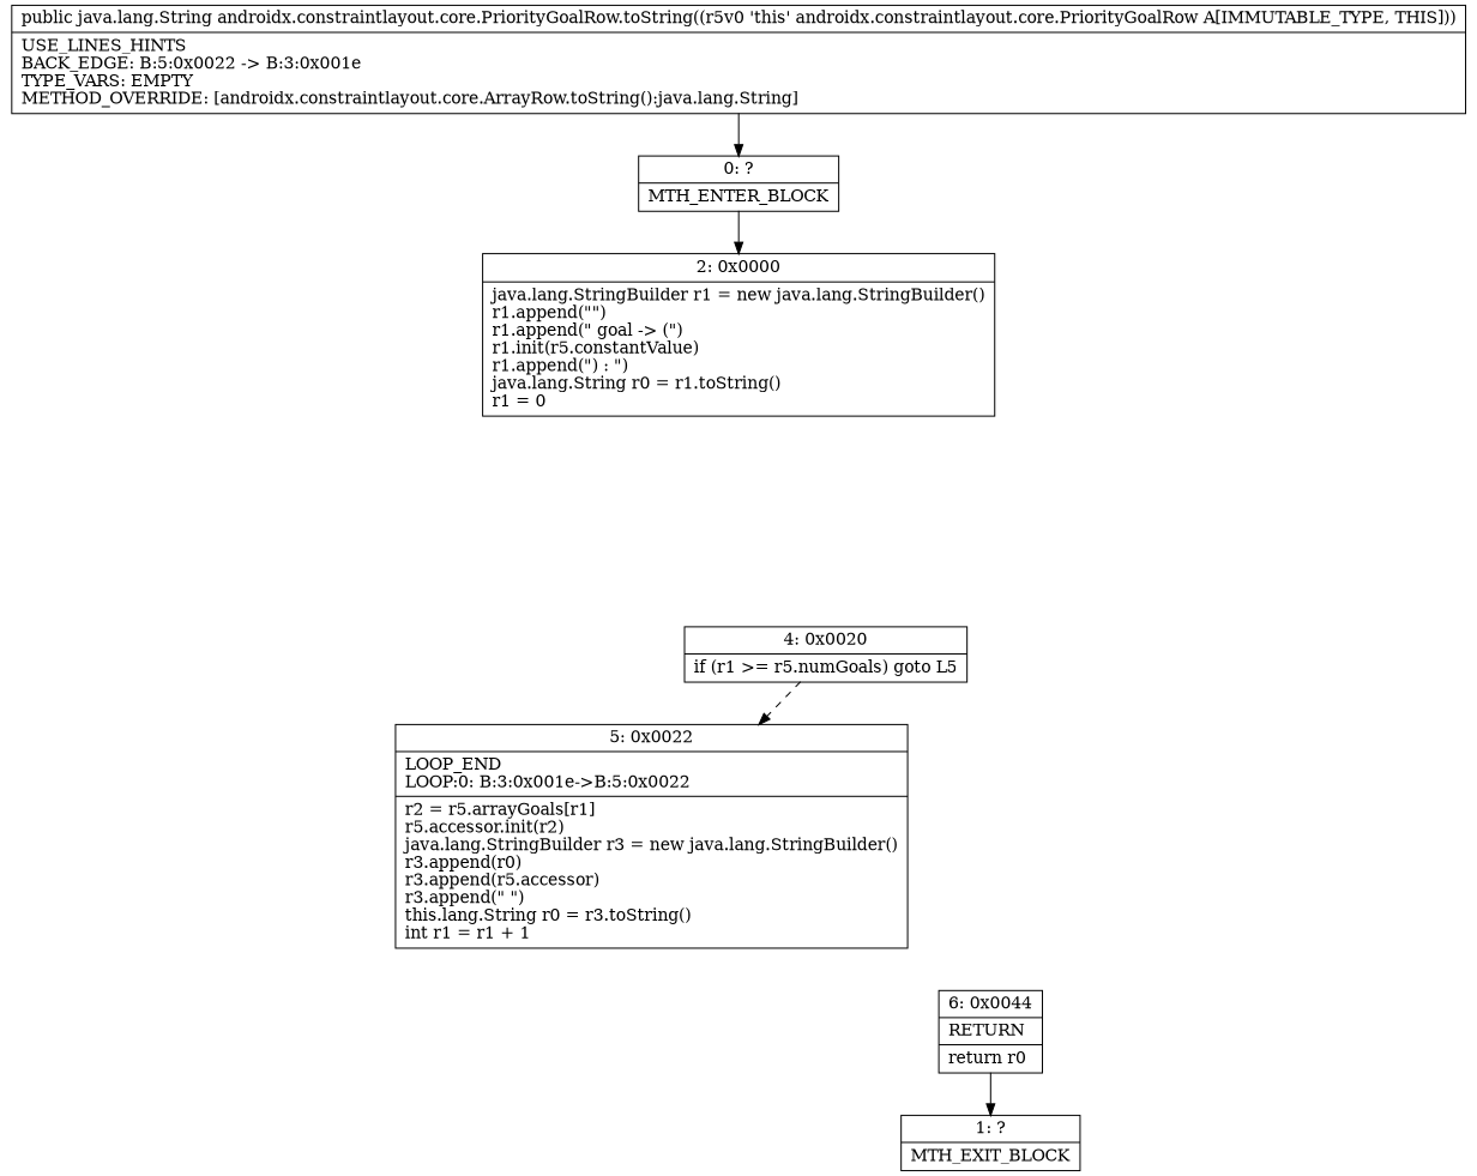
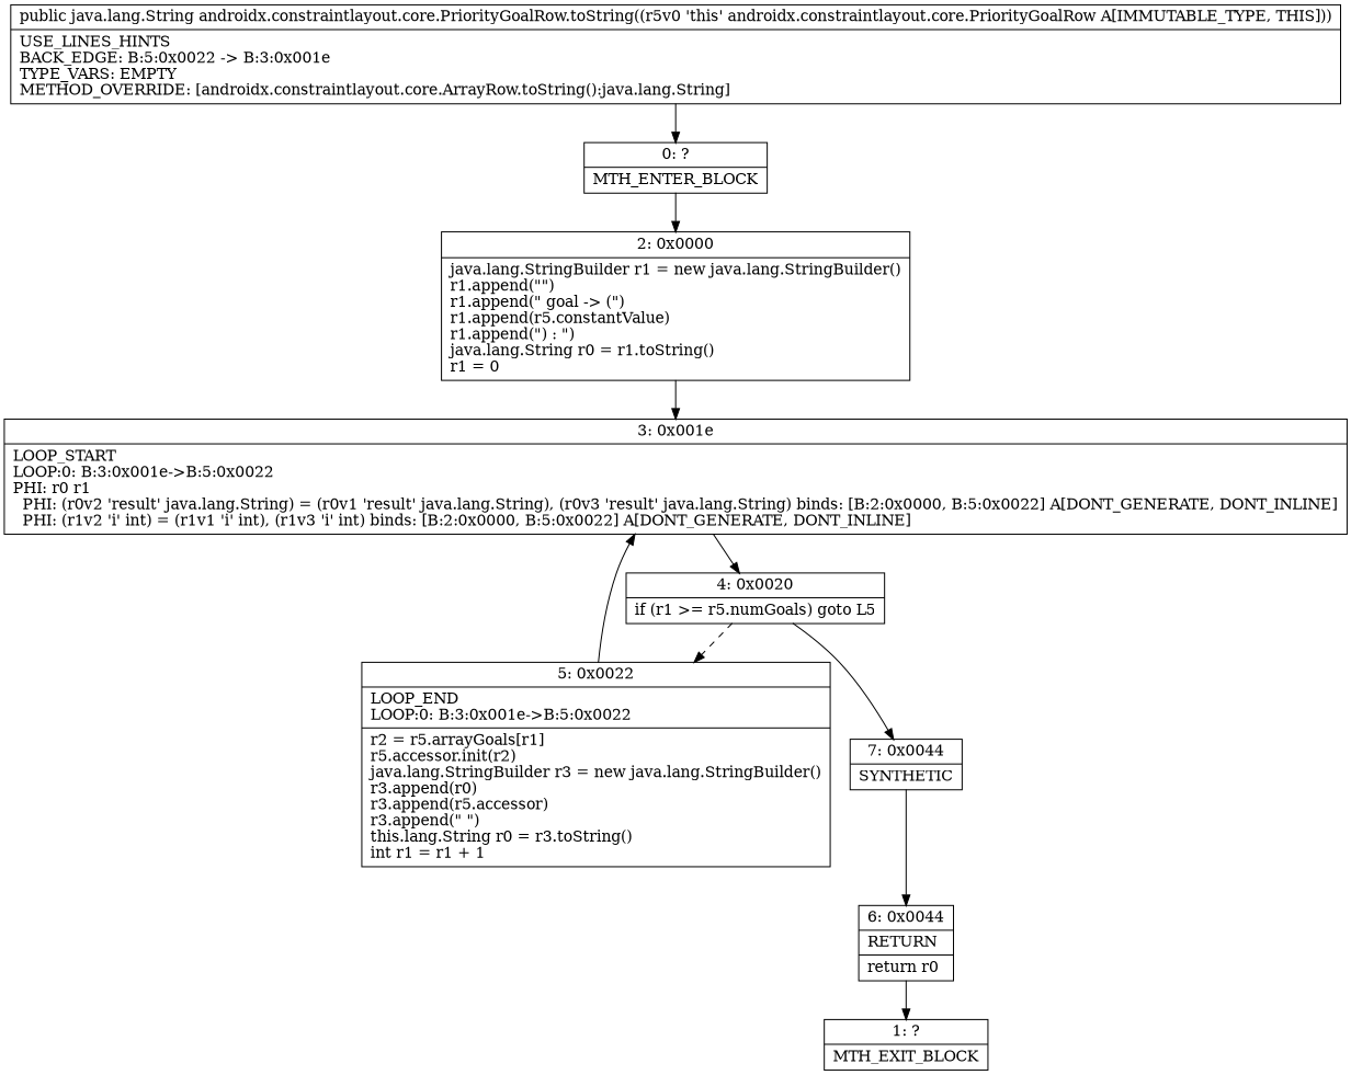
  digraph {
    node [shape=record]
    n1 [label="{0\:\ ?|MTH_ENTER_BLOCK\l}"]
-   n2 [label="{2\:\ 0x0000|java.lang.StringBuilder r1 = new java.lang.StringBuilder()\lr1.append(\"\")\lr1.append(\" goal \-\> (\")\lr1.init(r5.constantValue)\lr1.append(\") : \")\ljava.lang.String r0 = r1.toString()\lr1 = 0\l}"]
+   n2 [label="{2\:\ 0x0000|java.lang.StringBuilder r1 = new java.lang.StringBuilder()\lr1.append(\"\")\lr1.append(\" goal \-\> (\")\lr1.append(r5.constantValue)\lr1.append(\") : \")\ljava.lang.String r0 = r1.toString()\lr1 = 0\l}"]
+   n3 [label="{3\:\ 0x001e|LOOP_START\lLOOP:0: B:3:0x001e\-\>B:5:0x0022\lPHI: r0 r1 \l  PHI: (r0v2 'result' java.lang.String) = (r0v1 'result' java.lang.String), (r0v3 'result' java.lang.String) binds: [B:2:0x0000, B:5:0x0022] A[DONT_GENERATE, DONT_INLINE]\l  PHI: (r1v2 'i' int) = (r1v1 'i' int), (r1v3 'i' int) binds: [B:2:0x0000, B:5:0x0022] A[DONT_GENERATE, DONT_INLINE]\l}"]
    n4 [label="{4\:\ 0x0020|if (r1 \>= r5.numGoals) goto L5\l}"]
    n5 [label="{5\:\ 0x0022|LOOP_END\lLOOP:0: B:3:0x001e\-\>B:5:0x0022\l|r2 = r5.arrayGoals[r1]\lr5.accessor.init(r2)\ljava.lang.StringBuilder r3 = new java.lang.StringBuilder()\lr3.append(r0)\lr3.append(r5.accessor)\lr3.append(\" \")\lthis.lang.String r0 = r3.toString()\lint r1 = r1 + 1\l}"]
+   n6 [label="{7\:\ 0x0044|SYNTHETIC\l}"]
    n7 [label="{6\:\ 0x0044|RETURN\l|return r0\l}"]
    n8 [label="{1\:\ ?|MTH_EXIT_BLOCK\l}"]
    n9 [label="{public java.lang.String androidx.constraintlayout.core.PriorityGoalRow.toString((r5v0 'this' androidx.constraintlayout.core.PriorityGoalRow A[IMMUTABLE_TYPE, THIS]))  | USE_LINES_HINTS\lBACK_EDGE: B:5:0x0022 \-\> B:3:0x001e\lTYPE_VARS: EMPTY\lMETHOD_OVERRIDE: [androidx.constraintlayout.core.ArrayRow.toString():java.lang.String]\l}"]
    n1 -> n2
+   n2 -> n3
+   n3 -> n4
    n4 -> n5 [style=dashed]
+   n4 -> n6
+   n5 -> n3
+   n6 -> n7
    n7 -> n8
    n9 -> n1
  }
